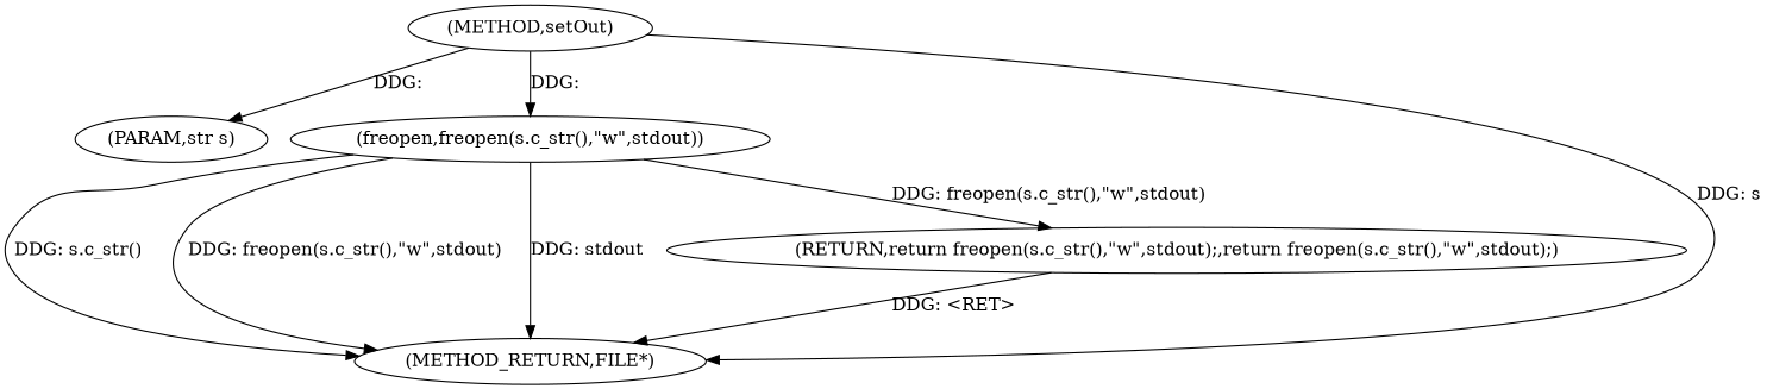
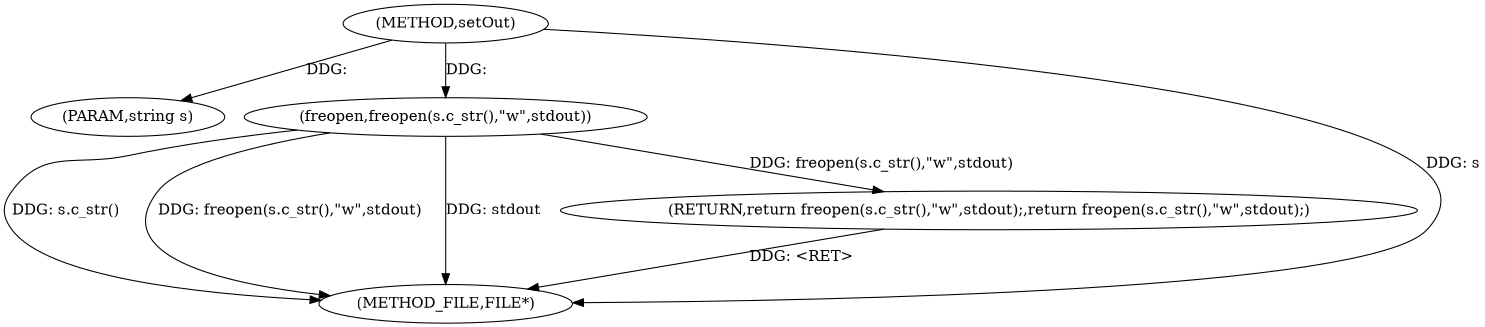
  digraph {
    n1 [label="(METHOD,setOut)"]
-   n2 [label="(PARAM,str s)"]
+   n2 [label="(PARAM,string s)"]
    n3 [label="(freopen,freopen(s.c_str(),\"w\",stdout))"]
-   n4 [label="(METHOD_RETURN,FILE*)"]
+   n4 [label="(METHOD_FILE,FILE*)"]
    n5 [label="(RETURN,return freopen(s.c_str(),\"w\",stdout);,return freopen(s.c_str(),\"w\",stdout);)"]
    n1 -> n2 [label="DDG: "]
    n1 -> n3 [label="DDG: "]
    n1 -> n4 [label="DDG: s"]
    n3 -> n4 [label="DDG: s.c_str()"]
    n3 -> n4 [label="DDG: freopen(s.c_str(),\"w\",stdout)"]
    n3 -> n4 [label="DDG: stdout"]
    n3 -> n5 [label="DDG: freopen(s.c_str(),\"w\",stdout)"]
    n5 -> n4 [label="DDG: <RET>"]
  }
